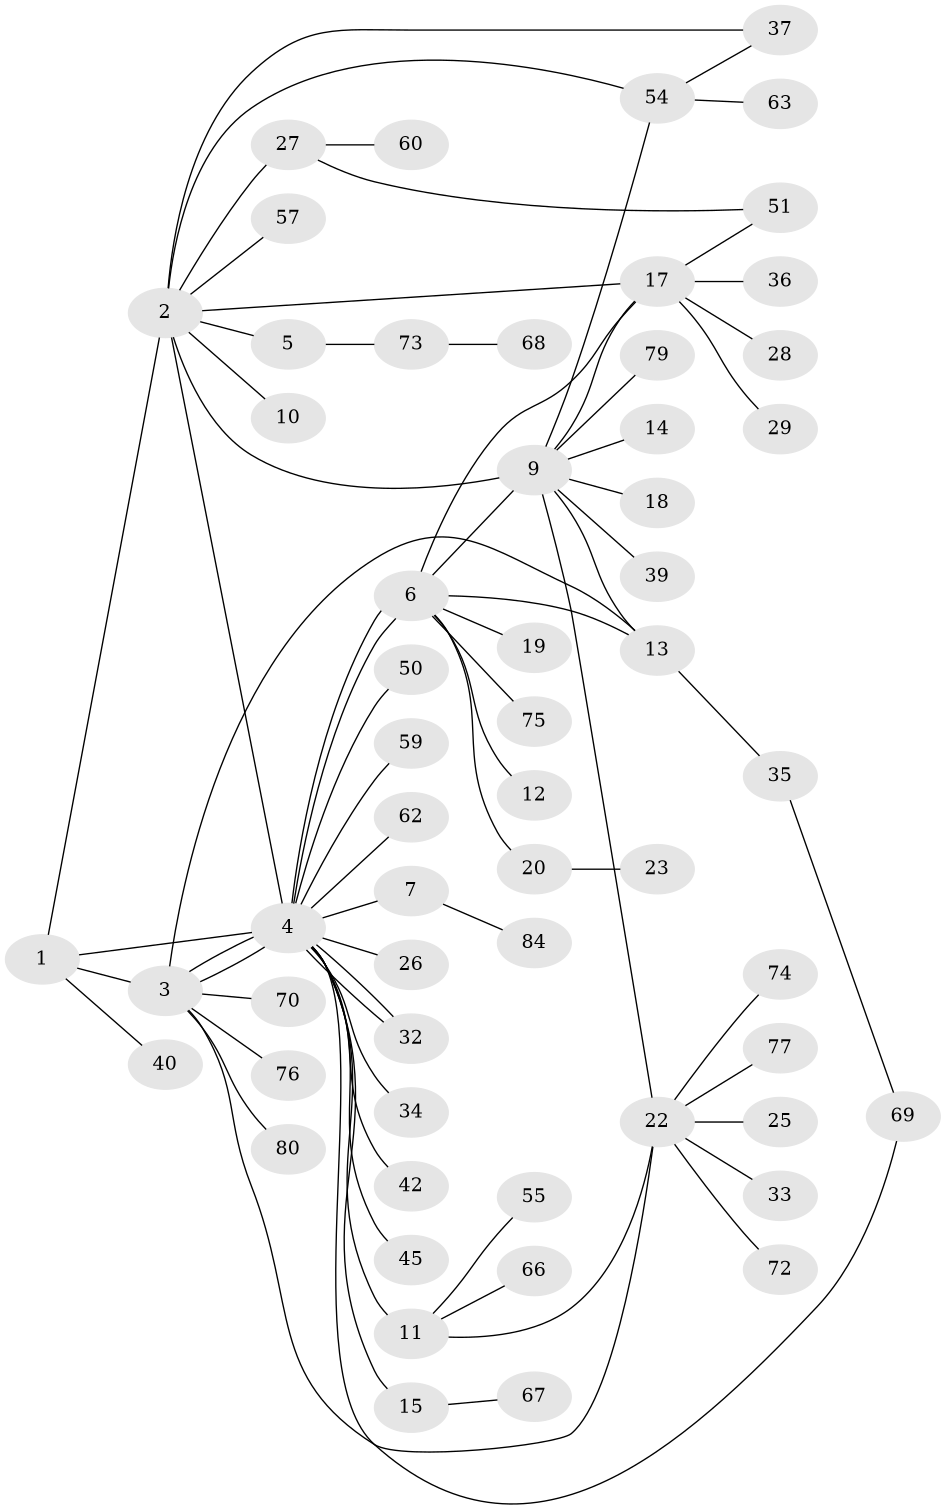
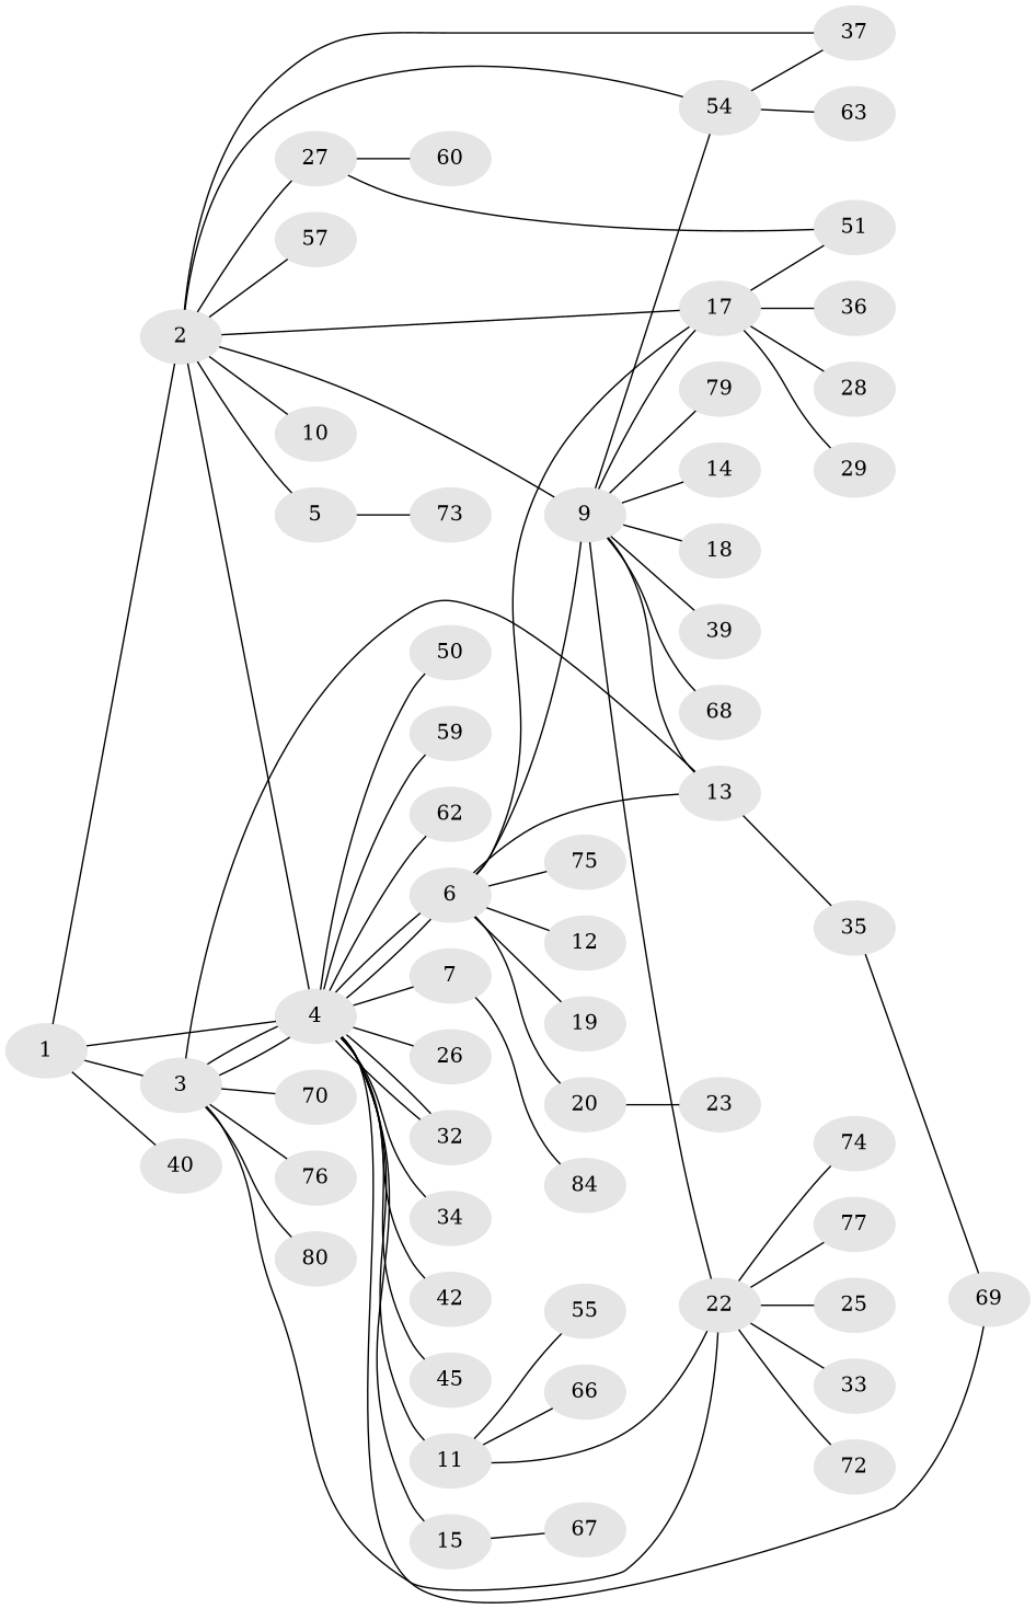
  graph {
    rankdir=LR
    node [color=gray90 style=filled]
    2 [super="+38+43+16"]
    4 [super="+56+8"]
    5
    9 [super="+61"]
    10
    17
    n7 [label=54 super="+41"]
    27
    37 [super="+46+49"]
    57
    1
    3 [super="+31"]
    40 [super="+53"]
    13 [super="+58"]
    22 [super="+48+64"]
    70
    76
    80
    6 [super="+44+30+82+54+52"]
    7
    11 [super="+21+83"]
    15
    26
    32 [super="+81"]
    34
    42
    45
    50
    59
    62
    69
    73
    14
    18
    39
    68
    79
    28
    29
    36
    51 [super="+65"]
    63
    60
    35
    25
    33
    72
    74
    77
    12
    19
    20
    75
    84
    55
    66
    67
    23
    2 -- 4
    2 -- 5
    2 -- 9
    2 -- 10
    2 -- 17
    2 -- n7
    2 -- 27
    2 -- 37
    2 -- 57
    4 -- 6 [weight=2]
    4 -- 6
    4 -- 7
    4 -- 11
    4 -- 15
    4 -- 26
    4 -- 32
    4 -- 32
    4 -- 34
    4 -- 42
    4 -- 45
    4 -- 50
    4 -- 59
    4 -- 62
    4 -- 69
    5 -- 73
    9 -- 17
    9 -- n7
    9 -- 13
    9 -- 22 [weight=2]
    9 -- 14 [weight=2]
    9 -- 18 [weight=2]
    9 -- 39
-   73 -- 68
+   9 -- 68
    9 -- 79
    17 -- 28
    17 -- 29
    17 -- 36
    17 -- 51
    n7 -- 37
    n7 -- 63
    27 -- 51
    27 -- 60
    1 -- 2
    1 -- 4
    1 -- 3
    1 -- 40
    3 -- 4
    3 -- 4
    3 -- 13
    3 -- 22
    3 -- 70
    3 -- 76
    3 -- 80
    13 -- 35
    22 -- 25
    22 -- 33
    22 -- 72
    22 -- 74
    22 -- 77
    6 -- 9
    6 -- 17
    6 -- 13 [weight=2]
    6 -- 12
    6 -- 19
    6 -- 20
    6 -- 75
    7 -- 84
    11 -- 22
    11 -- 55
    11 -- 66
    15 -- 67
    35 -- 69
    20 -- 23
  }
